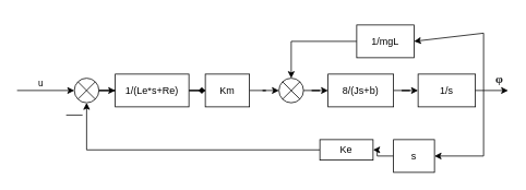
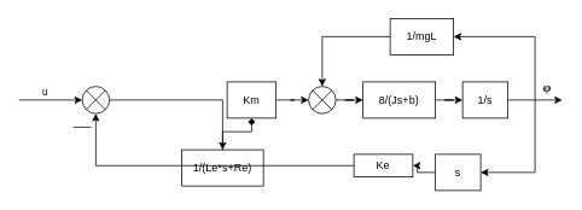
  <mxCell id="0" />
  <mxCell id="1" parent="0" />
  <mxCell id="2" value="" style="group" vertex="1" connectable="0" parent="1"><mxGeometry x="20" y="20" width="600" height="190" as="geometry" /></mxCell>
  <mxCell id="3" value="" style="edgeStyle=orthogonalEdgeStyle;rounded=0;orthogonalLoop=1;jettySize=auto;html=1;endArrow=diamond;" edge="1" parent="2" source="4" target="10"><mxGeometry relative="1" as="geometry" /></mxCell>
- <mxCell id="4" value="1/(Le*s+Re)" style="rounded=0;whiteSpace=wrap;html=1;" vertex="1" parent="2"><mxGeometry x="120" y="70" width="90" height="40" as="geometry" /></mxCell>
+ <mxCell id="4" value="1/(Le*s+Re)" style="rounded=0;whiteSpace=wrap;html=1;" vertex="1" parent="2"><mxGeometry x="180" y="145" width="90" height="40" as="geometry" /></mxCell>
  <mxCell id="5" value="" style="edgeStyle=orthogonalEdgeStyle;rounded=0;orthogonalLoop=1;jettySize=auto;html=1;" edge="1" parent="2" source="6" target="4"><mxGeometry relative="1" as="geometry" /></mxCell>
  <mxCell id="6" value="" style="shape=sumEllipse;perimeter=ellipsePerimeter;whiteSpace=wrap;html=1;backgroundOutline=1;" vertex="1" parent="2"><mxGeometry x="70" y="75" width="30" height="30" as="geometry" /></mxCell>
  <mxCell id="7" value="" style="endArrow=classic;html=1;rounded=0;entryX=0;entryY=0.5;entryDx=0;entryDy=0;" edge="1" parent="2" target="6"><mxGeometry width="50" height="50" relative="1" as="geometry"><mxPoint y="90" as="sourcePoint" /><mxPoint x="30" y="190" as="targetPoint" /></mxGeometry></mxCell>
  <mxCell id="8" value="u" style="edgeLabel;html=1;align=center;verticalAlign=middle;resizable=0;points=[];" vertex="1" connectable="0" parent="7"><mxGeometry x="-0.203" relative="1" as="geometry"><mxPoint y="-10" as="offset" /></mxGeometry></mxCell>
  <mxCell id="9" value="" style="edgeStyle=orthogonalEdgeStyle;rounded=0;orthogonalLoop=1;jettySize=auto;html=1;" edge="1" parent="2" source="10" target="12"><mxGeometry relative="1" as="geometry" /></mxCell>
  <mxCell id="10" value="Km" style="rounded=0;whiteSpace=wrap;html=1;" vertex="1" parent="2"><mxGeometry x="230" y="70" width="54" height="40" as="geometry" /></mxCell>
  <mxCell id="11" value="" style="edgeStyle=orthogonalEdgeStyle;rounded=0;orthogonalLoop=1;jettySize=auto;html=1;" edge="1" parent="2" source="12" target="14"><mxGeometry relative="1" as="geometry" /></mxCell>
  <mxCell id="12" value="" style="shape=sumEllipse;perimeter=ellipsePerimeter;whiteSpace=wrap;html=1;backgroundOutline=1;" vertex="1" parent="2"><mxGeometry x="320" y="75" width="30" height="30" as="geometry" /></mxCell>
  <mxCell id="13" value="" style="edgeStyle=orthogonalEdgeStyle;rounded=0;orthogonalLoop=1;jettySize=auto;html=1;" edge="1" parent="2" source="14" target="15"><mxGeometry relative="1" as="geometry" /></mxCell>
  <mxCell id="14" value="8/(Js+b)" style="rounded=0;whiteSpace=wrap;html=1;" vertex="1" parent="2"><mxGeometry x="380" y="70" width="80" height="40" as="geometry" /></mxCell>
- <mxCell id="15" value="1/s" style="rounded=0;whiteSpace=wrap;html=1;" vertex="1" parent="2"><mxGeometry x="490" y="70" width="70" height="40" as="geometry" /></mxCell>
+ <mxCell id="15" value="1/s" style="rounded=0;whiteSpace=wrap;html=1;" vertex="1" parent="2"><mxGeometry x="490" y="70" width="50" height="40" as="geometry" /></mxCell>
  <mxCell id="16" value="" style="endArrow=classic;html=1;rounded=0;exitX=1;exitY=0.5;exitDx=0;exitDy=0;" edge="1" parent="2" source="15"><mxGeometry width="50" height="50" relative="1" as="geometry"><mxPoint x="570" y="90" as="sourcePoint" /><mxPoint x="600" y="90" as="targetPoint" /><Array as="points"><mxPoint x="570" y="90" /></Array></mxGeometry></mxCell>
  <mxCell id="17" value="&lt;span style=&quot;font-weight: 700; color: rgb(32, 33, 34); font-family: &amp;quot;palatino linotype&amp;quot;, &amp;quot;new athena unicode&amp;quot;, athena, gentium, code2000, serif; font-size: 14.7px; text-align: start; text-wrap: wrap;&quot;&gt;φ&lt;/span&gt;" style="edgeLabel;html=1;align=center;verticalAlign=middle;resizable=0;points=[];" vertex="1" connectable="0" parent="16"><mxGeometry x="0.389" relative="1" as="geometry"><mxPoint y="-15" as="offset" /></mxGeometry></mxCell>
  <mxCell id="18" style="edgeStyle=orthogonalEdgeStyle;rounded=0;orthogonalLoop=1;jettySize=auto;html=1;entryX=0.5;entryY=0;entryDx=0;entryDy=0;" edge="1" parent="2" source="19" target="12"><mxGeometry relative="1" as="geometry" /></mxCell>
- <mxCell id="19" value="1/mgL" style="rounded=0;whiteSpace=wrap;html=1;" vertex="1" parent="2"><mxGeometry x="415" y="10" width="70" height="40" as="geometry" /></mxCell>
+ <mxCell id="19" value="1/mgL" style="rounded=0;whiteSpace=wrap;html=1;" vertex="1" parent="2"><mxGeometry x="410" width="70" height="40" as="geometry" /></mxCell>
  <mxCell id="20" value="" style="endArrow=classic;html=1;rounded=0;entryX=1;entryY=0.5;entryDx=0;entryDy=0;" edge="1" parent="2" target="19"><mxGeometry width="50" height="50" relative="1" as="geometry"><mxPoint x="570" y="90" as="sourcePoint" /><mxPoint x="620" y="40" as="targetPoint" /><Array as="points"><mxPoint x="570" y="20" /></Array></mxGeometry></mxCell>
  <mxCell id="21" value="" style="edgeStyle=orthogonalEdgeStyle;rounded=0;orthogonalLoop=1;jettySize=auto;html=1;" edge="1" parent="2" source="22" target="25"><mxGeometry relative="1" as="geometry" /></mxCell>
  <mxCell id="22" value="s" style="rounded=0;whiteSpace=wrap;html=1;" vertex="1" parent="2"><mxGeometry x="460" y="150" width="50" height="40" as="geometry" /></mxCell>
  <mxCell id="23" value="" style="endArrow=classic;html=1;rounded=0;entryX=1;entryY=0.5;entryDx=0;entryDy=0;" edge="1" parent="2" target="22"><mxGeometry width="50" height="50" relative="1" as="geometry"><mxPoint x="570" y="90" as="sourcePoint" /><mxPoint x="290" y="190" as="targetPoint" /><Array as="points"><mxPoint x="570" y="170" /></Array></mxGeometry></mxCell>
  <mxCell id="24" style="edgeStyle=orthogonalEdgeStyle;rounded=0;orthogonalLoop=1;jettySize=auto;html=1;exitX=0;exitY=0.5;exitDx=0;exitDy=0;entryX=0.5;entryY=1;entryDx=0;entryDy=0;" edge="1" parent="2" source="25" target="6"><mxGeometry relative="1" as="geometry" /></mxCell>
  <mxCell id="25" value="Ke" style="rounded=0;whiteSpace=wrap;html=1;" vertex="1" parent="2"><mxGeometry x="370" y="150" width="65" height="25" as="geometry" /></mxCell>
  <mxCell id="26" value="" style="endArrow=none;html=1;rounded=0;" edge="1" parent="2"><mxGeometry width="50" height="50" relative="1" as="geometry"><mxPoint x="60" y="120" as="sourcePoint" /><mxPoint x="80" y="120" as="targetPoint" /></mxGeometry></mxCell>
